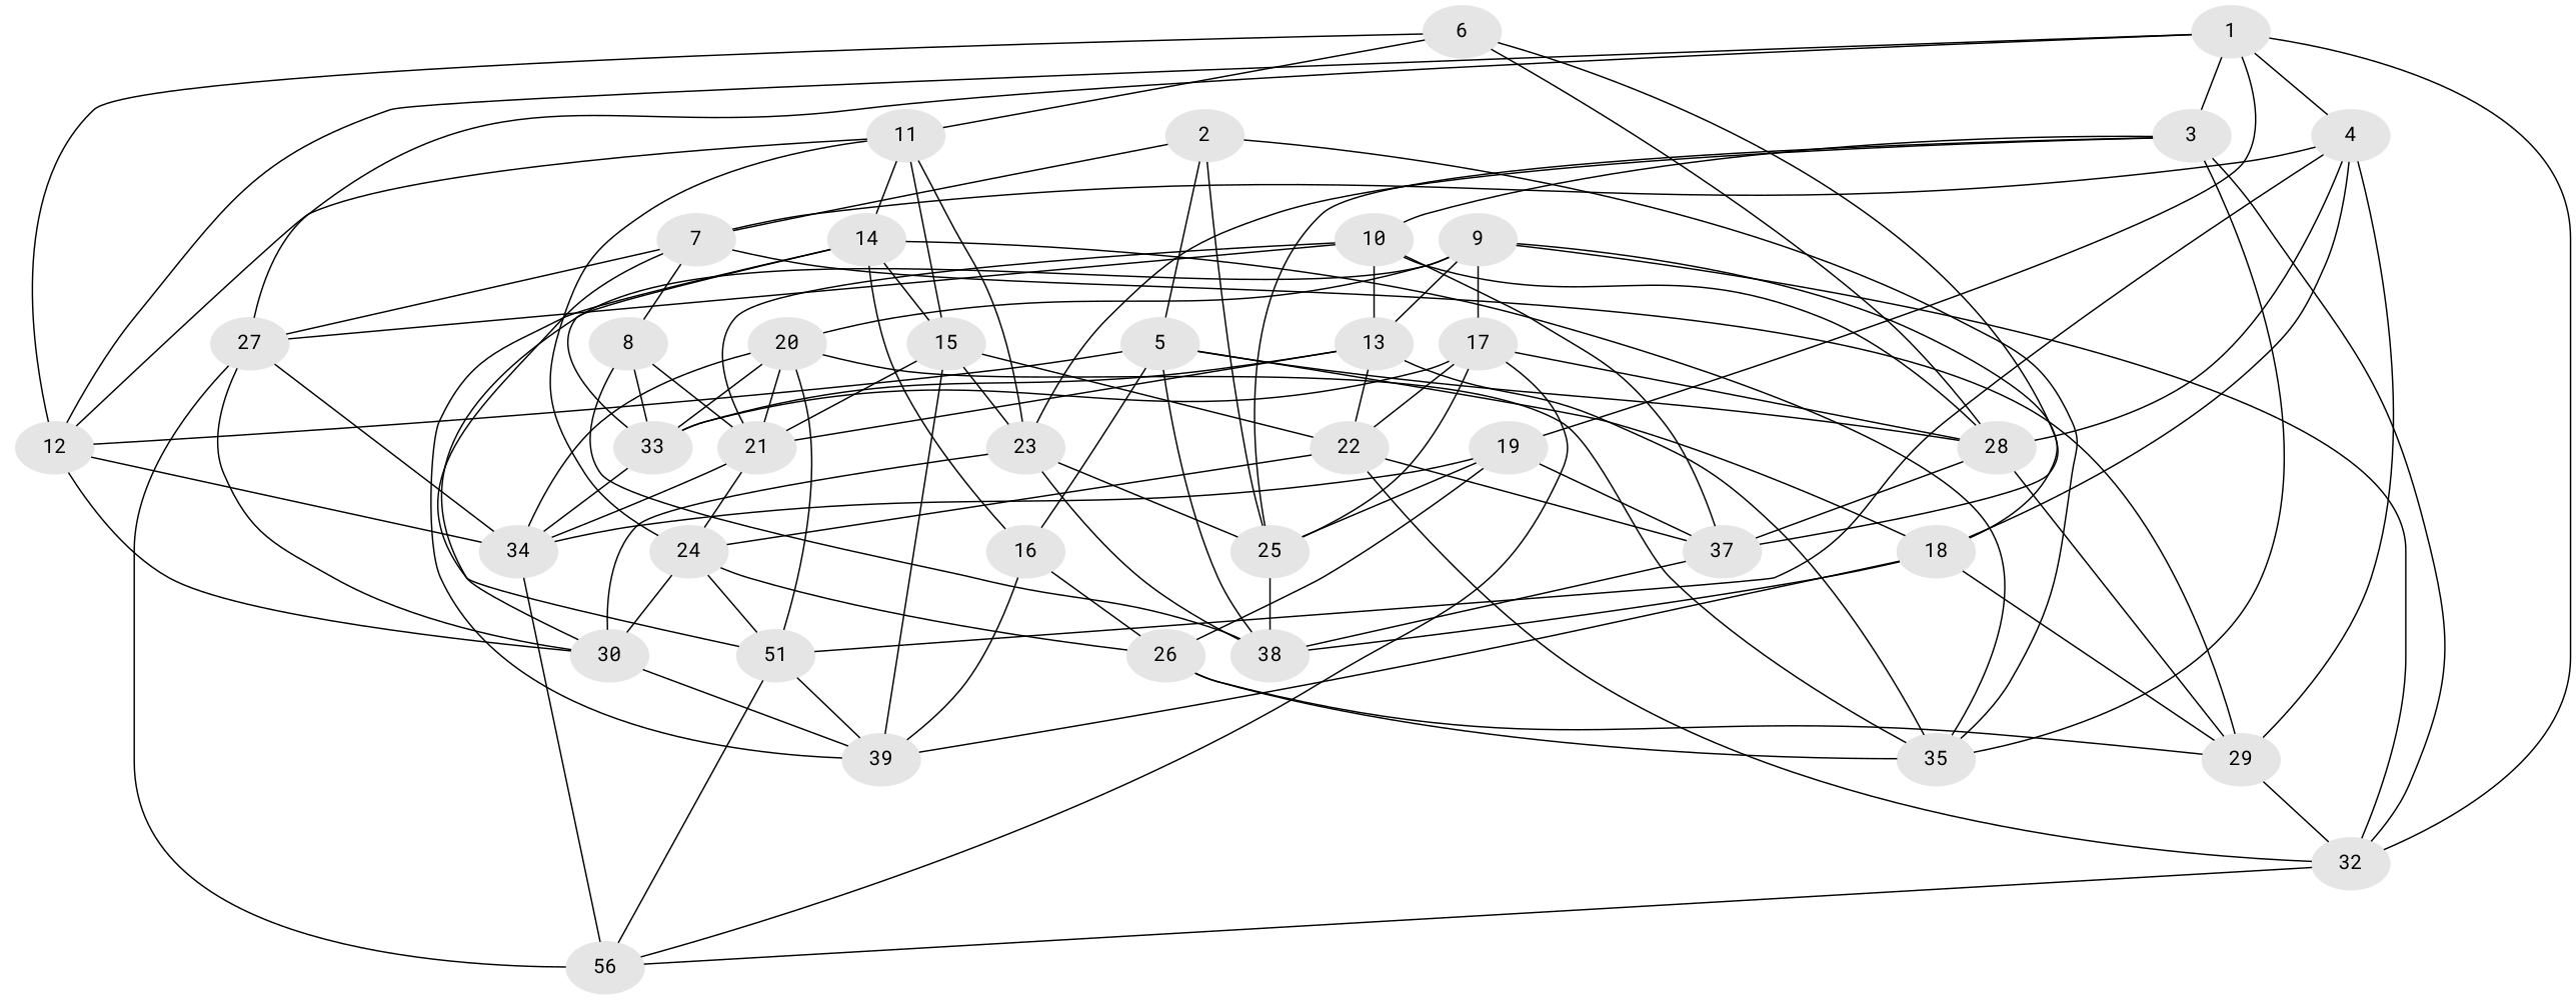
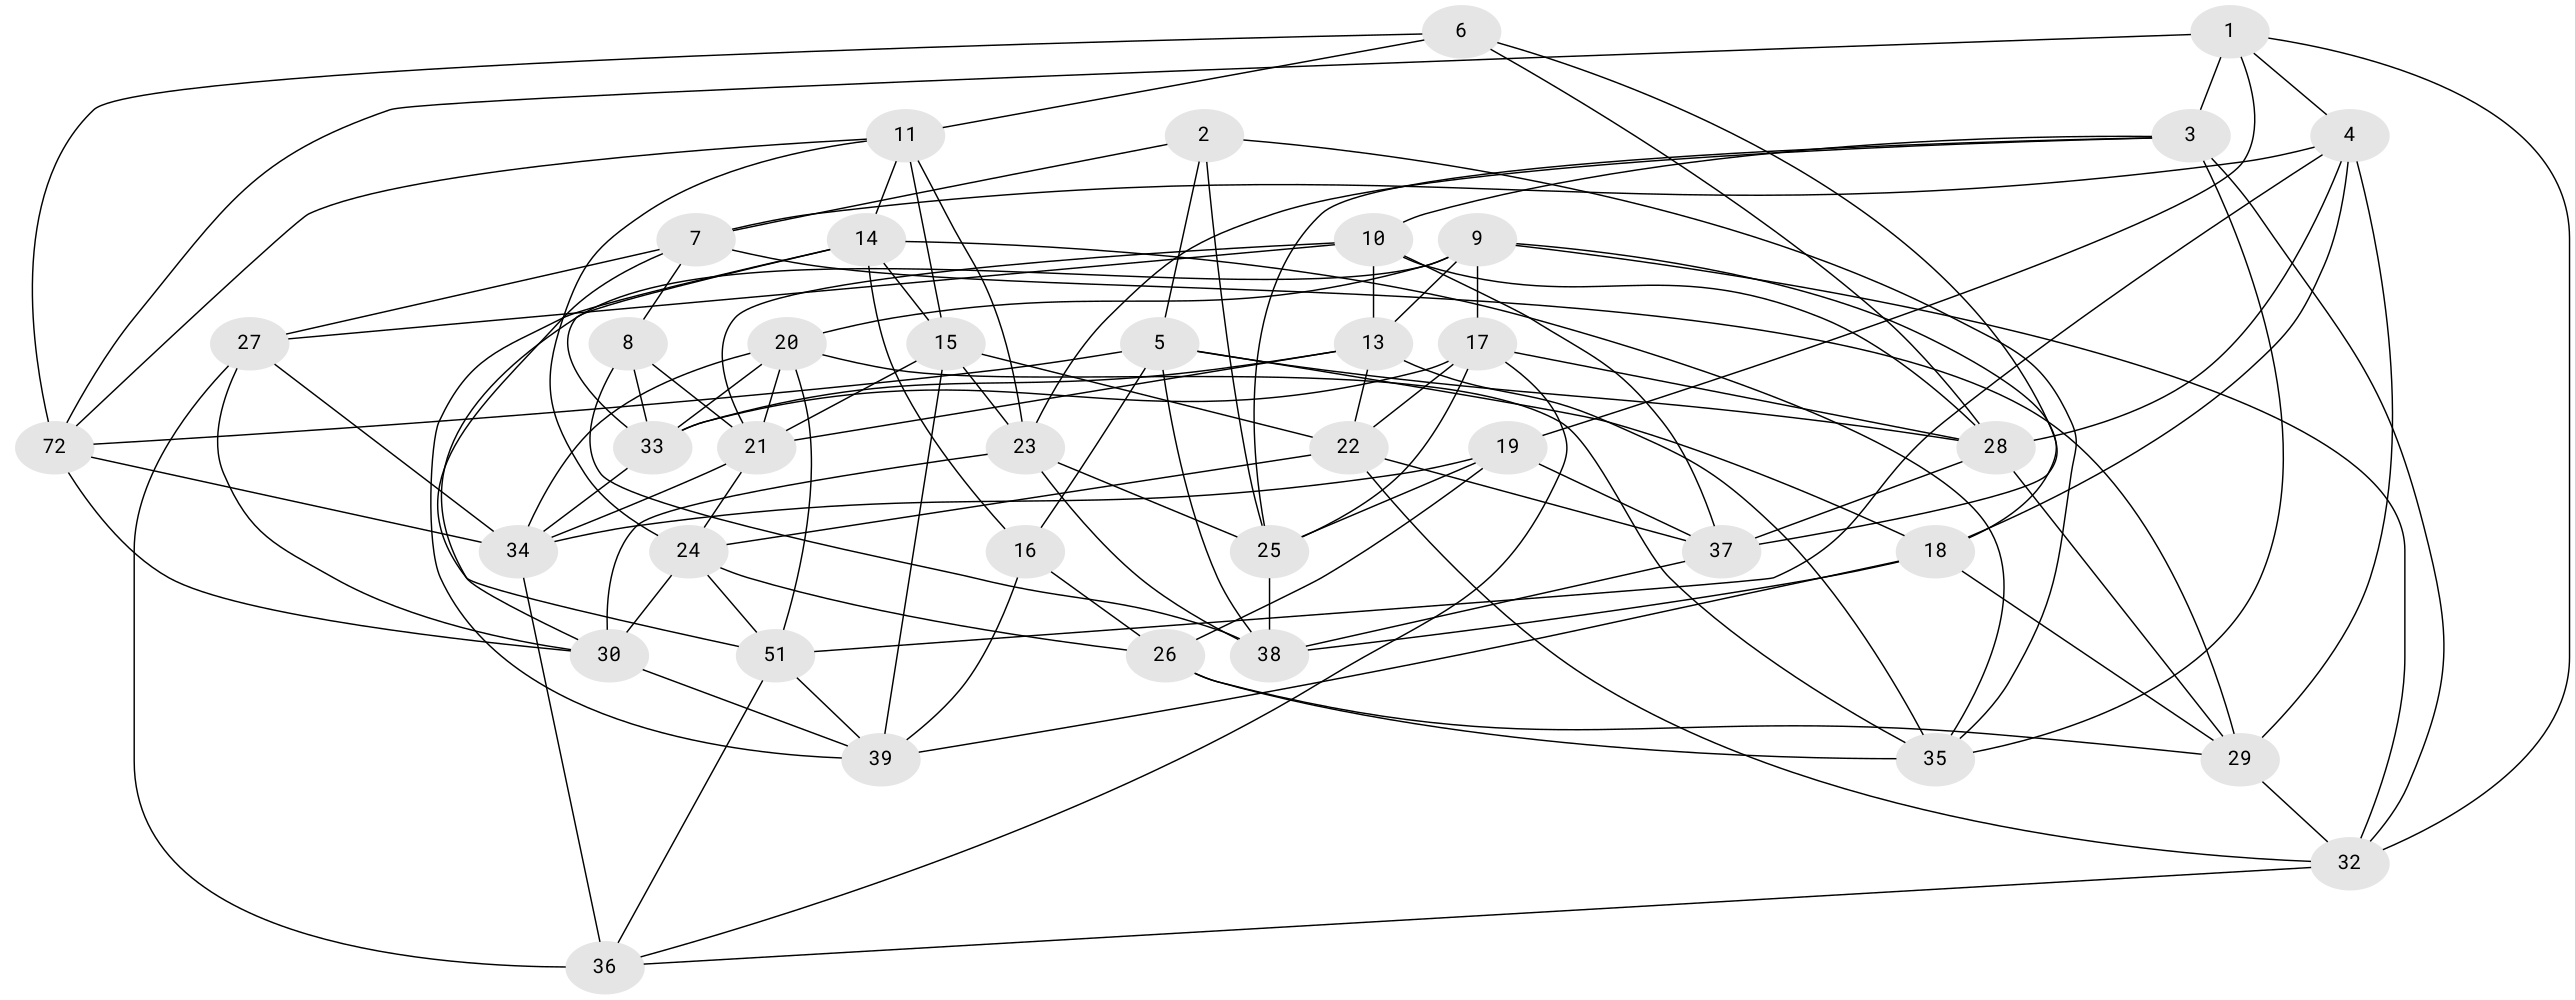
  graph {
    fontname="Roboto Mono"
    node [color=gray90 fontname="Roboto Mono" style=filled]
    edge [fontname="Roboto Mono" weight=1.0]
    1
    3
    4
-   12
+   12 [label=72]
    19
    27
    32
    25
    35
    10
    23
    7
    18
    28
    29
    n16 [label=51]
    30
    34
    37
    26
-   36 [label=56]
+   36
    2
    5
    16
    38
    8
    21
    13
    39
    6
    11
    14
    15
    24
    33
    9
    17
    20
    22
    1 -- 3
    1 -- 4
    1 -- 12
    1 -- 19
-   1 -- 27
    1 -- 32
    3 -- 32
    3 -- 25
    3 -- 35
    3 -- 10
    3 -- 23
    4 -- 7
    4 -- 18
    4 -- 28
    4 -- 29
    4 -- n16
    12 -- 30
    12 -- 34
    19 -- 25
    19 -- 34 [weight=2.0]
    19 -- 37
    19 -- 26
    27 -- 30
    27 -- 34
    27 -- 36
    32 -- 36
    25 -- 38
    10 -- 27
    10 -- 28
    10 -- 37
    10 -- 21
    10 -- 13
    23 -- 25
    23 -- 30
    23 -- 38
    7 -- 27
    7 -- 29
    7 -- n16
    7 -- 8
    18 -- 29
    18 -- 38
    18 -- 39
    28 -- 29
    28 -- 37
    29 -- 32
    n16 -- 36
    n16 -- 39
    30 -- 39
    34 -- 36 [weight=2.0]
    37 -- 38
    26 -- 35
    26 -- 29
    2 -- 25
    2 -- 35
    2 -- 7
    2 -- 5
    5 -- 12
    5 -- 18
    5 -- 28
    5 -- 16
    5 -- 38
    16 -- 26
    16 -- 39
    8 -- 38
    8 -- 21
    8 -- 33
    21 -- 34
    21 -- 24
    13 -- 35
    13 -- 21
    13 -- 33
    13 -- 22
    6 -- 12
    6 -- 28
    6 -- 37
    6 -- 11
    11 -- 12
    11 -- 23
    11 -- 14
    11 -- 15
    11 -- 24
    14 -- 35
    14 -- 16
    14 -- 39
    14 -- 15
    14 -- 33
    15 -- 23
    15 -- 21
    15 -- 39
    15 -- 22
    24 -- n16
    24 -- 30
    24 -- 26
    33 -- 34
    9 -- 32
    9 -- 18
    9 -- 30
    9 -- 13
    9 -- 17
    9 -- 20
    17 -- 25
    17 -- 28
    17 -- 36
    17 -- 33
    17 -- 22
    20 -- 35
    20 -- n16
    20 -- 34
    20 -- 21
    20 -- 33
    22 -- 32
    22 -- 37
    22 -- 24
  }
